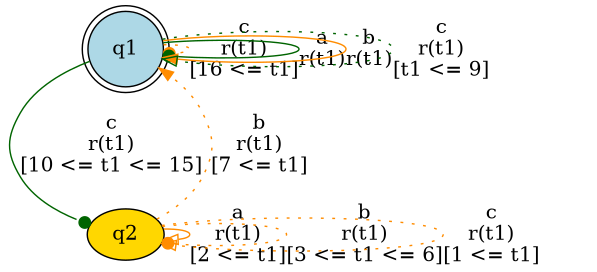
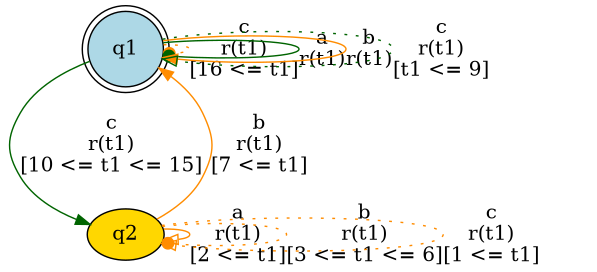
  digraph {
    node [style=filled]
    edge [color=darkorange style=solid arrowhead=dot]
    n1 [label=q1 shape=doublecircle fillcolor=lightblue]
    n2 [label=q2 fillcolor=gold]
    n1 -> n1 [label="c\nr(t1)\n[16 <= t1]" style=dotted]
    n1 -> n1 [label="a\nr(t1)\n" color=darkgreen]
    n1 -> n1 [label="b\nr(t1)\n" arrowhead=normal]
    n1 -> n1 [label="c\nr(t1)\n[t1 <= 9]" color=darkgreen style=dotted arrowhead=onormal]
-   n1 -> n2 [label="c\nr(t1)\n[10 <= t1 <= 15]" color=darkgreen]
-   n2 -> n1 [label="b\nr(t1)\n[7 <= t1]" style=dotted arrowhead=normal]
+   n1 -> n2 [label="c\nr(t1)\n[10 <= t1 <= 15]" color=darkgreen arrowhead=normal]
+   n2 -> n1 [label="b\nr(t1)\n[7 <= t1]" arrowhead=normal]
    n2 -> n2 [label="a\nr(t1)\n[2 <= t1]" arrowhead=onormal]
    n2 -> n2 [label="b\nr(t1)\n[3 <= t1 <= 6]" style=dotted]
    n2 -> n2 [label="c\nr(t1)\n[1 <= t1]" style=dotted arrowhead=onormal]
  }
